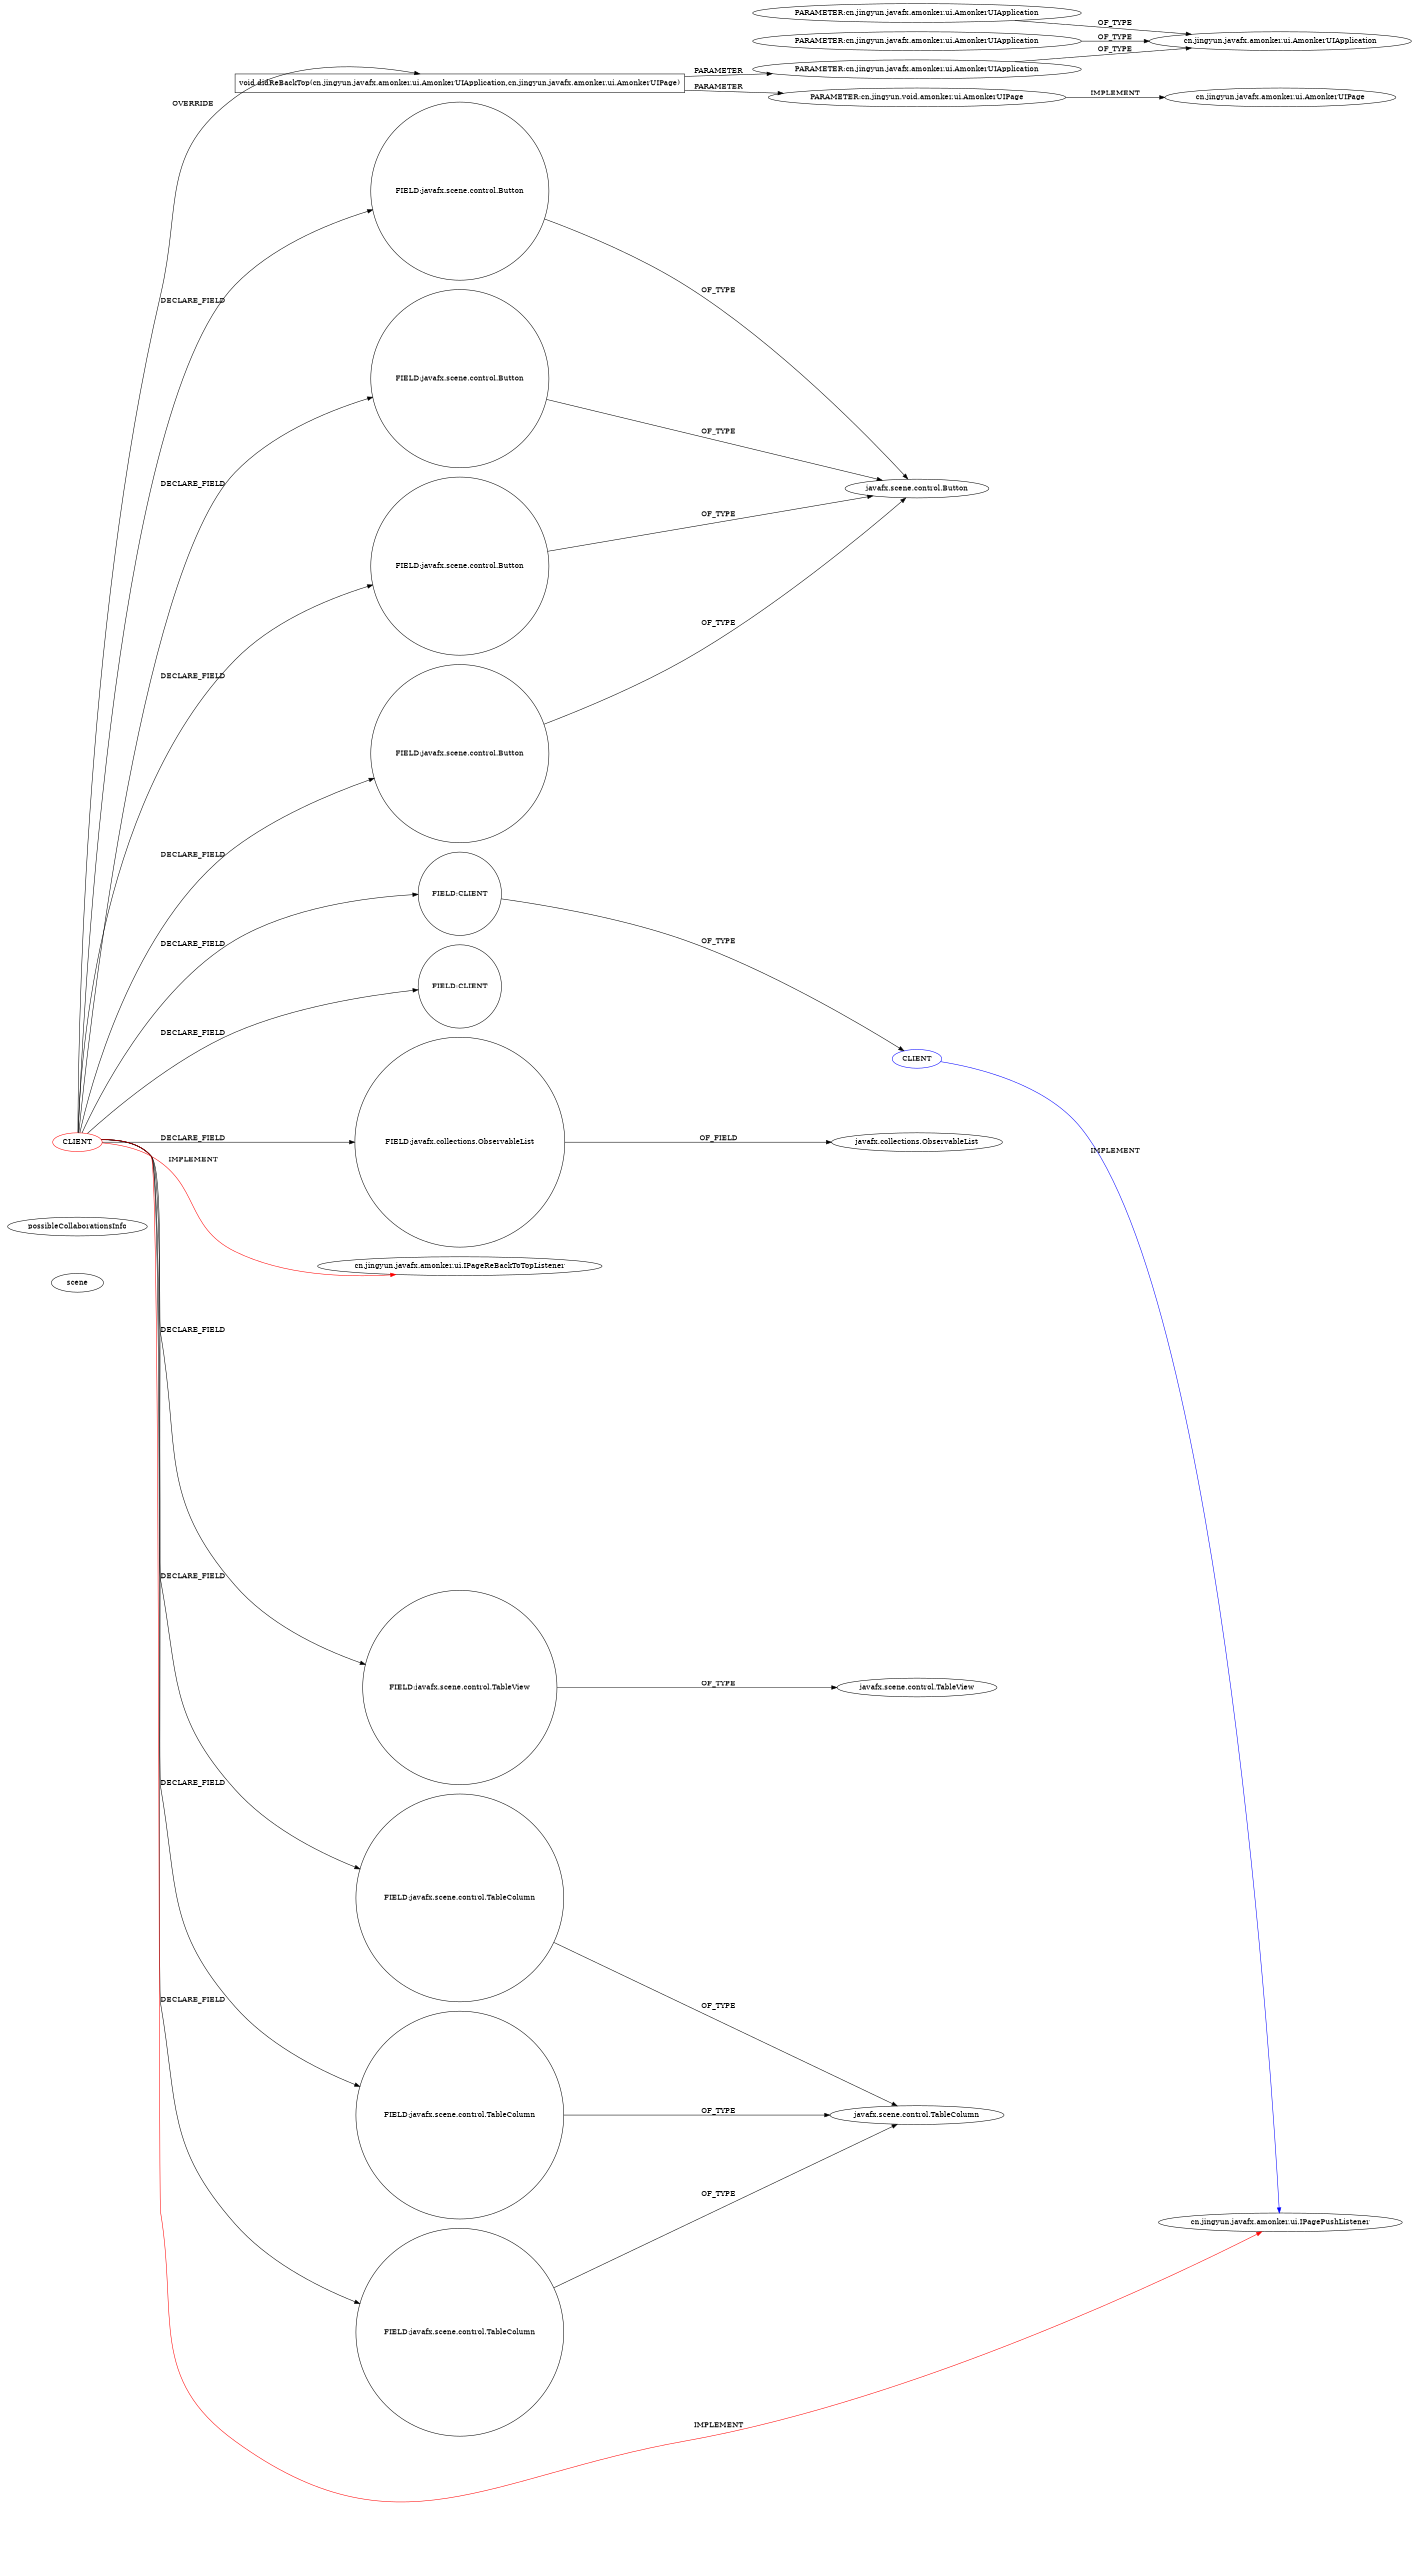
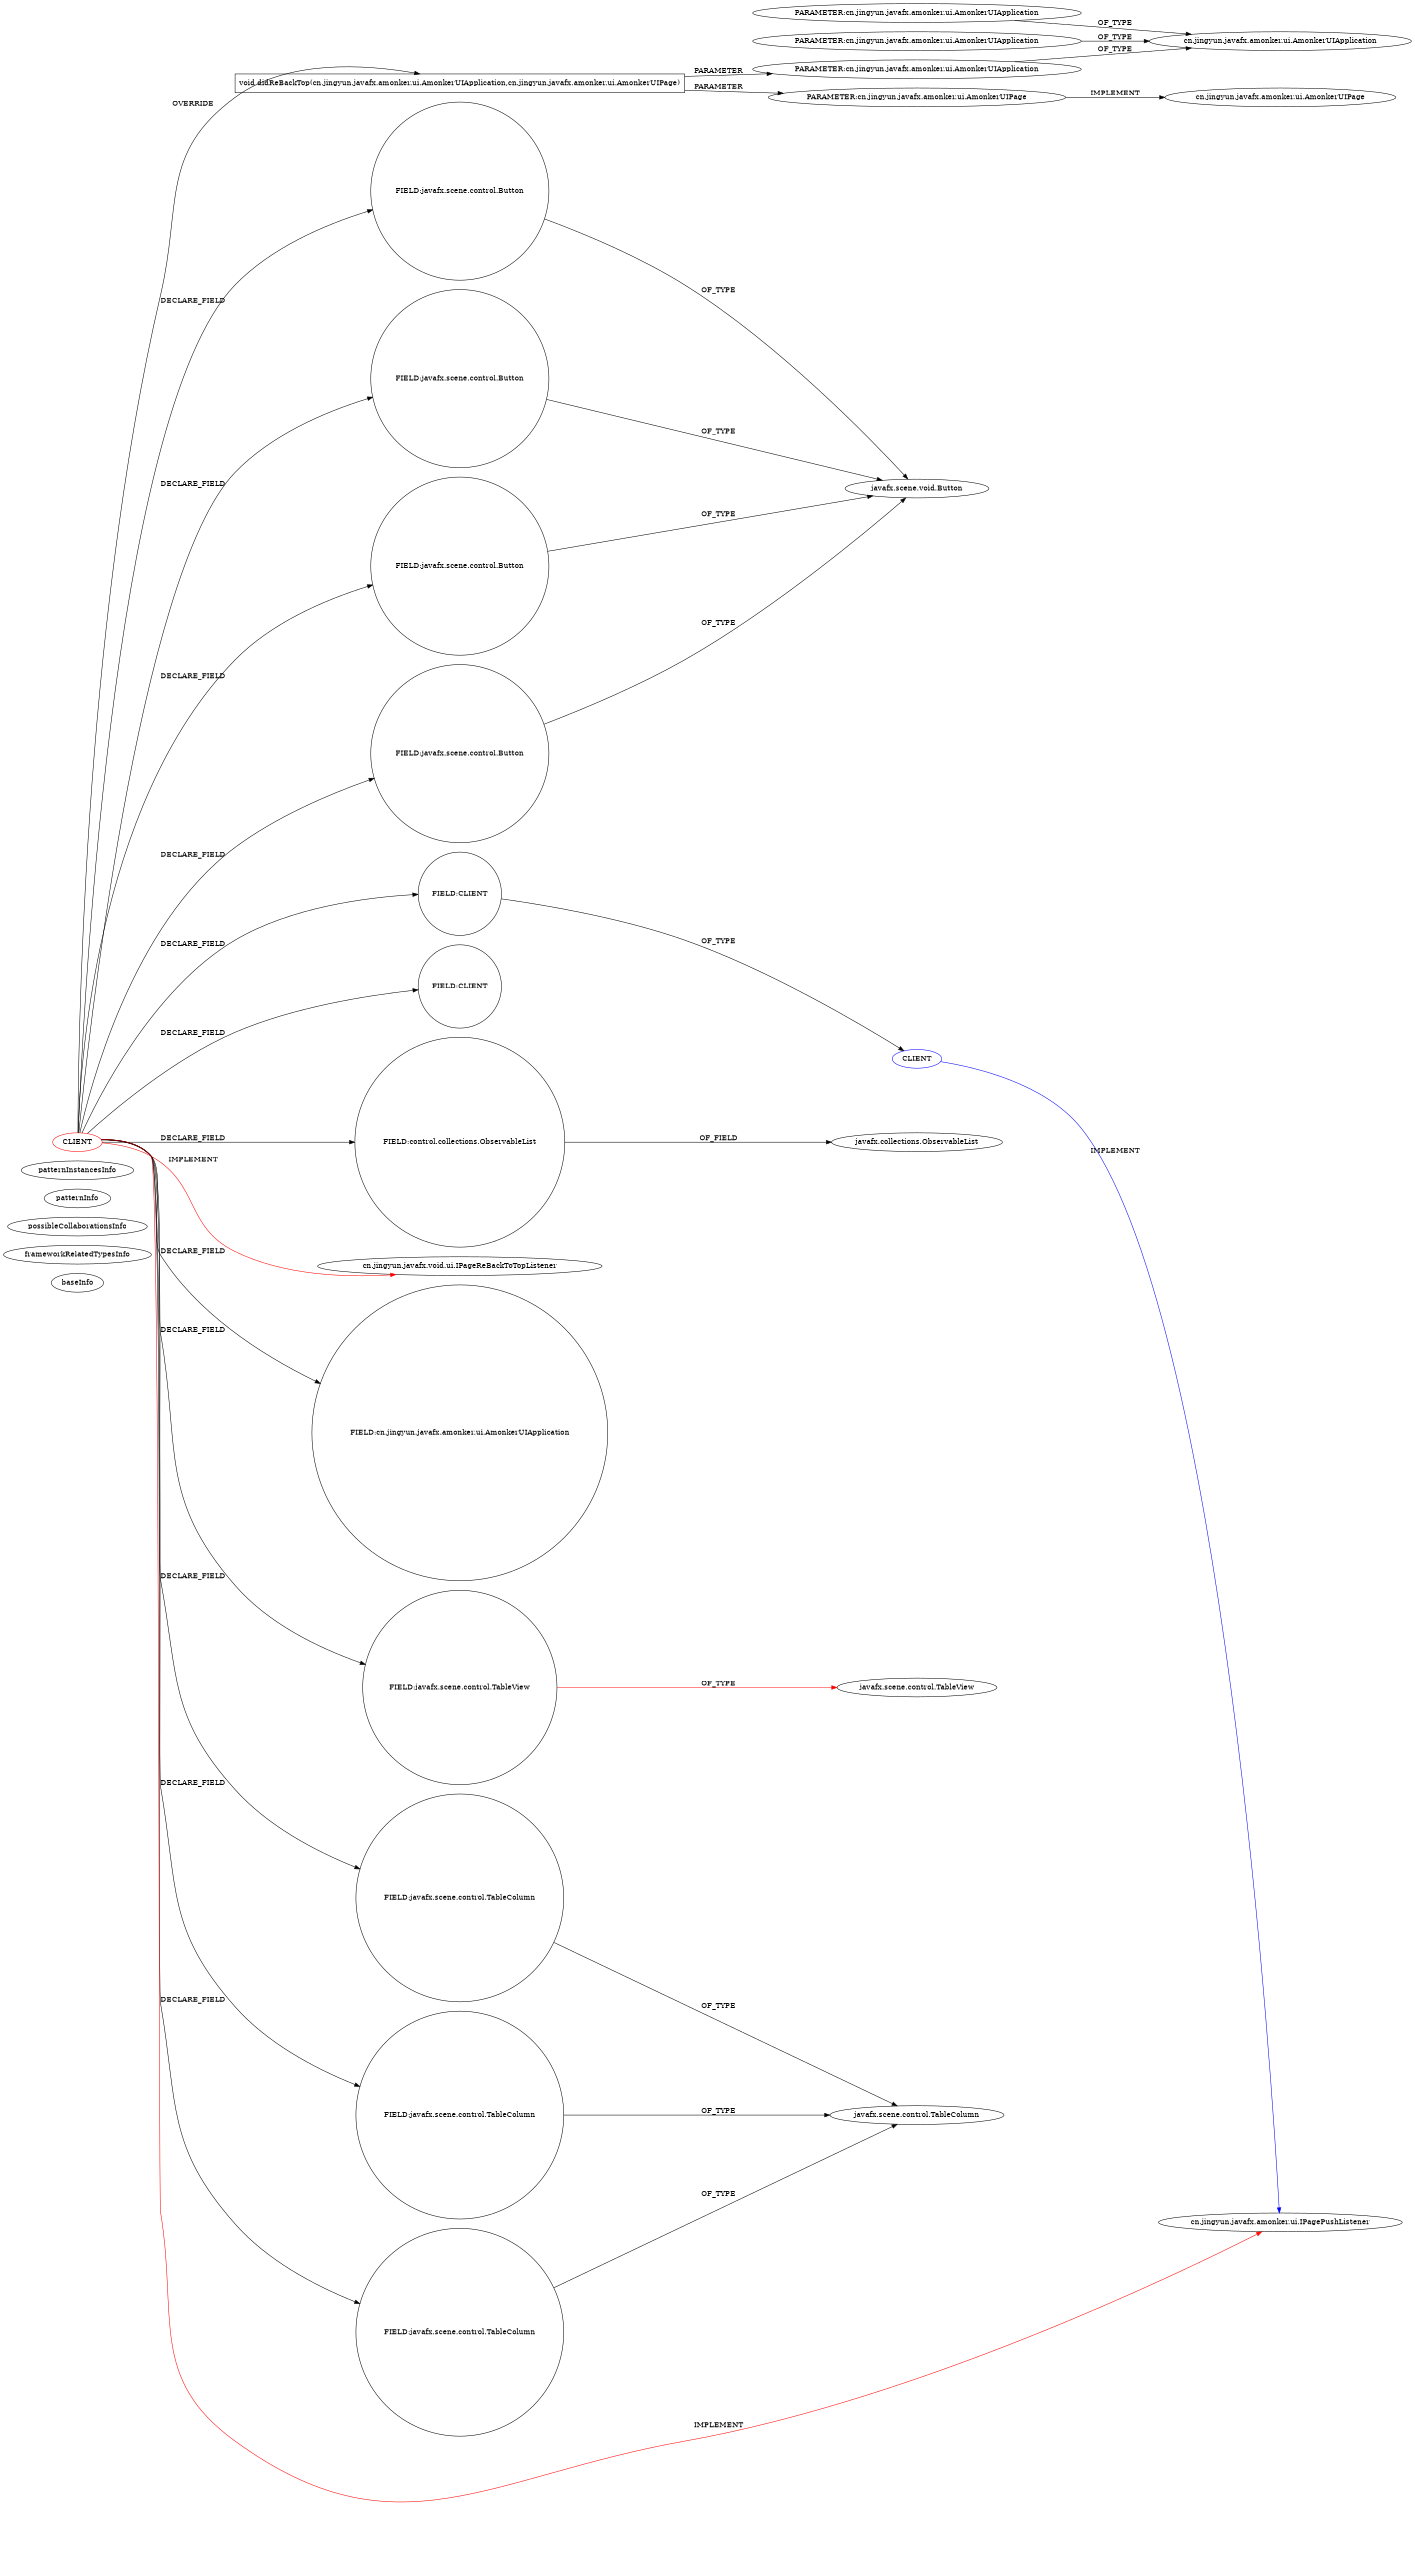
  digraph {
    rankdir=LR
    node [isFrameworkType=false vertexType=FIELD_DECLARATION]
-   baseInfo [category=pattern graphId=3832 isAnonymous=false possibleRelation=true label=scene isFrameworkType="" vertexType=""]
+   baseInfo [category=pattern graphId=3832 isAnonymous=false possibleRelation=true isFrameworkType="" vertexType=""]
+   frameworkRelatedTypesInfo [0="cn.jingyun.javafx.amonker.ui.IPagePushListener" 1="cn.jingyun.javafx.amonker.ui.IPageReBackToTopListener" isFrameworkType="" vertexType=""]
    possibleCollaborationsInfo [0="3832~FIELD_TYPE_DECLARATION-~cn.jingyun.javafx.amonker.ui.IPagePushListener cn.jingyun.javafx.amonker.ui.IPageReBackToTopListener ~cn.jingyun.javafx.amonker.ui.IPagePushListener ~false~false" isFrameworkType="" vertexType=""]
+   patternInfo [frequency=2.0 patternRootClient=0 isFrameworkType="" vertexType=""]
+   patternInstancesInfo [0="amonker-Trans~/amonker-Trans/Trans-master/src/cn/jingyun/trans/FFmpegArgumentsManagerPane.java~FFmpegArgumentsManagerPane~1846" 1="amonker-Trans~/amonker-Trans/Trans-master/src/cn/jingyun/trans/MainPane.java~MainPane~1847" isFrameworkType="" vertexType=""]
    n6 [label="cn.jingyun.javafx.amonker.ui.AmonkerUIApplication" vertexType=FRAMEWORK_CLASS_TYPE]
    n7 [label="PARAMETER:cn.jingyun.javafx.amonker.ui.AmonkerUIApplication" vertexType=PARAMETER_DECLARATION]
    n8 [label="PARAMETER:cn.jingyun.javafx.amonker.ui.AmonkerUIApplication" vertexType=PARAMETER_DECLARATION]
    n9 [label="PARAMETER:cn.jingyun.javafx.amonker.ui.AmonkerUIApplication" vertexType=PARAMETER_DECLARATION]
    n10 [label="void didReBackTop(cn.jingyun.javafx.amonker.ui.AmonkerUIApplication,cn.jingyun.javafx.amonker.ui.AmonkerUIPage)" shape=box vertexType=OVERRIDING_METHOD_DECLARATION]
-   n11 [label="PARAMETER:cn.jingyun.void.amonker.ui.AmonkerUIPage" vertexType=PARAMETER_DECLARATION]
+   n11 [label="PARAMETER:cn.jingyun.javafx.amonker.ui.AmonkerUIPage" vertexType=PARAMETER_DECLARATION]
    n12 [label="cn.jingyun.javafx.amonker.ui.AmonkerUIPage" vertexType=FRAMEWORK_CLASS_TYPE]
    n13 [color=red label=CLIENT vertexType=ROOT_CLIENT_CLASS_DECLARATION]
    n14 [label="FIELD:javafx.scene.control.Button" shape=circle]
    n15 [label="FIELD:javafx.scene.control.Button" shape=circle]
    n16 [label="FIELD:javafx.scene.control.Button" shape=circle]
    n17 [label="FIELD:javafx.scene.control.Button" shape=circle]
    n18 [label="FIELD:CLIENT" shape=circle]
    n19 [label="FIELD:CLIENT" shape=circle]
-   n20 [label="FIELD:javafx.collections.ObservableList" shape=circle]
-   n21 [label="cn.jingyun.javafx.amonker.ui.IPageReBackToTopListener" vertexType=FRAMEWORK_INTERFACE_TYPE]
+   n20 [label="FIELD:control.collections.ObservableList" shape=circle]
+   n21 [label="cn.jingyun.javafx.void.ui.IPageReBackToTopListener" vertexType=FRAMEWORK_INTERFACE_TYPE]
+   n22 [label="FIELD:cn.jingyun.javafx.amonker.ui.AmonkerUIApplication" shape=circle]
    n23 [label="FIELD:javafx.scene.control.TableView" shape=circle]
    n24 [label="FIELD:javafx.scene.control.TableColumn" shape=circle]
    n25 [label="FIELD:javafx.scene.control.TableColumn" shape=circle]
    n26 [label="FIELD:javafx.scene.control.TableColumn" shape=circle]
    n27 [label="cn.jingyun.javafx.amonker.ui.IPagePushListener" vertexType=FRAMEWORK_INTERFACE_TYPE]
-   n28 [label="javafx.scene.control.Button" vertexType=FRAMEWORK_CLASS_TYPE]
+   n28 [label="javafx.scene.void.Button" vertexType=FRAMEWORK_CLASS_TYPE]
    n29 [color=blue label=CLIENT vertexType=REFERENCE_CLIENT_CLASS_DECLARATION]
    n30 [label="javafx.collections.ObservableList" vertexType=FRAMEWORK_INTERFACE_TYPE]
    n31 [label="javafx.scene.control.TableView" vertexType=FRAMEWORK_CLASS_TYPE]
    n32 [label="javafx.scene.control.TableColumn" vertexType=FRAMEWORK_CLASS_TYPE]
    n7 -> n6 [label=OF_TYPE]
    n8 -> n6 [label=OF_TYPE]
    n9 -> n6 [label=OF_TYPE]
    n10 -> n9 [label=PARAMETER]
    n10 -> n11 [label=PARAMETER]
    n11 -> n12 [label=IMPLEMENT]
    n13 -> n10 [label=OVERRIDE]
    n13 -> n14 [label=DECLARE_FIELD]
    n13 -> n15 [label=DECLARE_FIELD]
    n13 -> n16 [label=DECLARE_FIELD]
    n13 -> n17 [label=DECLARE_FIELD]
    n13 -> n18 [label=DECLARE_FIELD]
    n13 -> n19 [label=DECLARE_FIELD]
    n13 -> n20 [label=DECLARE_FIELD]
    n13 -> n21 [color=red label=IMPLEMENT]
+   n13 -> n22 [label=DECLARE_FIELD]
    n13 -> n23 [label=DECLARE_FIELD]
    n13 -> n24 [label=DECLARE_FIELD]
    n13 -> n25 [label=DECLARE_FIELD]
    n13 -> n26 [label=DECLARE_FIELD]
    n13 -> n27 [color=red label=IMPLEMENT]
    n14 -> n28 [label=OF_TYPE]
    n15 -> n28 [label=OF_TYPE]
    n16 -> n28 [label=OF_TYPE]
    n17 -> n28 [label=OF_TYPE]
    n18 -> n29 [label=OF_TYPE]
    n20 -> n30 [label=OF_FIELD]
-   n23 -> n31 [label=OF_TYPE]
+   n23 -> n31 [label=OF_TYPE color=red]
    n24 -> n32 [label=OF_TYPE]
    n25 -> n32 [label=OF_TYPE]
    n26 -> n32 [label=OF_TYPE]
    n29 -> n27 [color=blue label=IMPLEMENT]
  }
